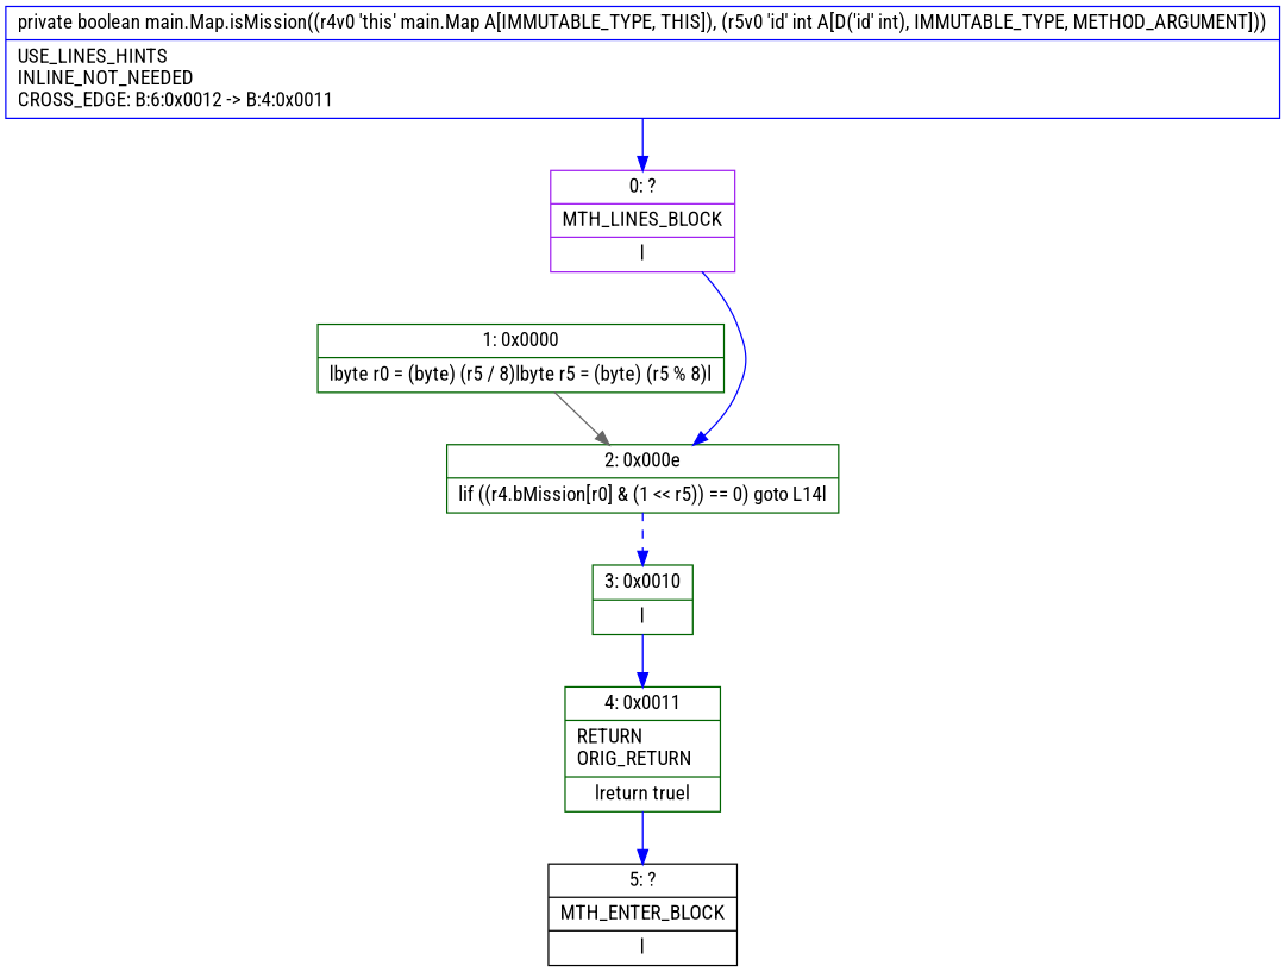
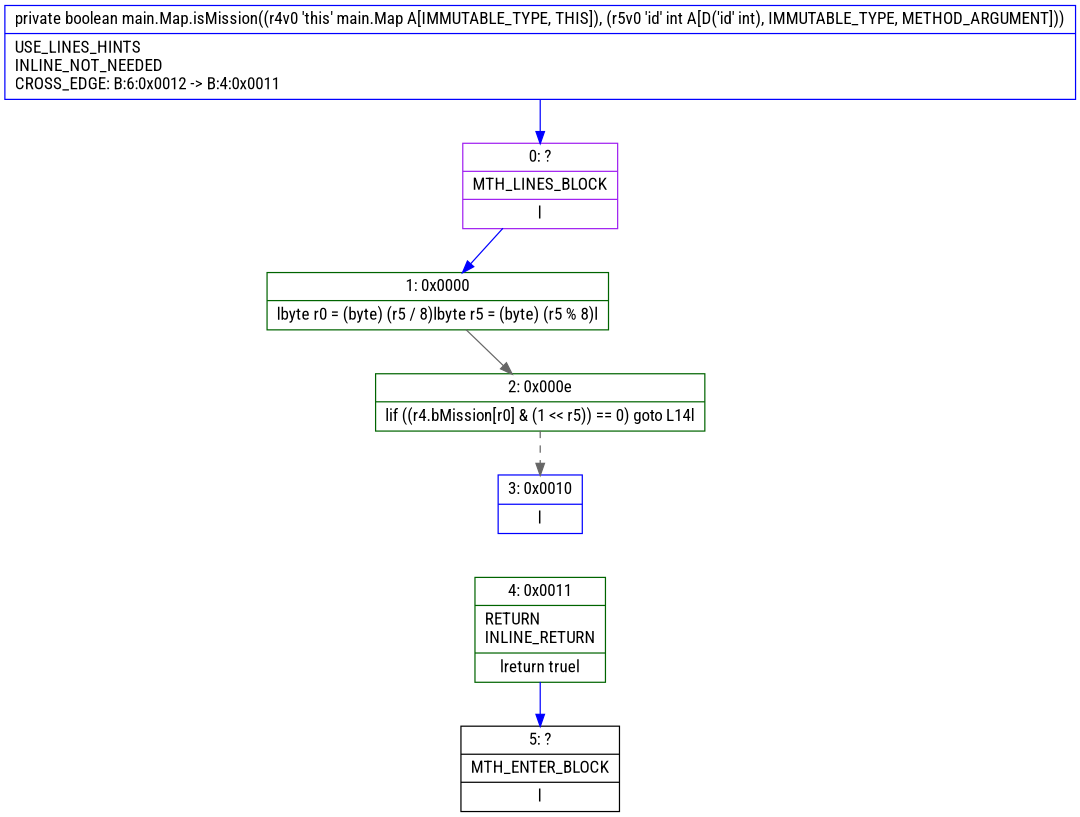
  digraph {
    fontname="Roboto Condensed"
    node [color=darkgreen fontname="Roboto Condensed" shape=record]
    edge [color=blue fontname="Roboto Condensed"]
    n1 [color=purple label="{0\:\ ?|MTH_LINES_BLOCK\l|l}"]
    n2 [label="{1\:\ 0x0000|lbyte r0 = (byte) (r5 \/ 8)lbyte r5 = (byte) (r5 % 8)l}"]
    n3 [label="{2\:\ 0x000e|lif ((r4.bMission[r0] & (1 \<\< r5)) == 0) goto L14l}"]
-   n4 [label="{3\:\ 0x0010|l}"]
-   n5 [label="{4\:\ 0x0011|RETURN\lORIG_RETURN\l|lreturn truel}"]
+   n4 [color=blue label="{3\:\ 0x0010|l}"]
+   n5 [label="{4\:\ 0x0011|RETURN\lINLINE_RETURN\l|lreturn truel}"]
    n6 [color=black label="{5\:\ ?|MTH_ENTER_BLOCK\l|l}"]
    n7 [color=blue label="{private boolean main.Map.isMission((r4v0 'this' main.Map A[IMMUTABLE_TYPE, THIS]), (r5v0 'id' int A[D('id' int), IMMUTABLE_TYPE, METHOD_ARGUMENT]))  | USE_LINES_HINTS\lINLINE_NOT_NEEDED\lCROSS_EDGE: B:6:0x0012 \-\> B:4:0x0011\l}"]
-   n1 -> n3
+   n1 -> n2
    n2 -> n3 [color=gray40]
-   n3 -> n4 [style=dashed]
-   n4 -> n5
+   n3 -> n4 [color=gray40 style=dashed]
    n5 -> n6
    n7 -> n1
  }
